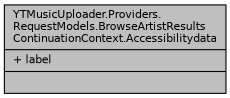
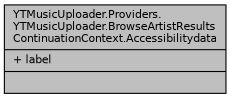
  digraph {
-   n1 [color=black fillcolor=grey75 fontcolor=black fontname=Helvetica fontsize=10 height=0.2 label="{YTMusicUploader.Providers.\lRequestModels.BrowseArtistResults\lContinuationContext.Accessibilitydata\n|+ label\l|}" shape=record style=filled width=0.4]
+   n1 [color=black fillcolor=grey75 fontcolor=black fontname=Helvetica fontsize=10 height=0.2 label="{YTMusicUploader.Providers.\lYTMusicUploader.BrowseArtistResults\lContinuationContext.Accessibilitydata\n|+ label\l|}" shape=record style=filled width=0.4]
  }
